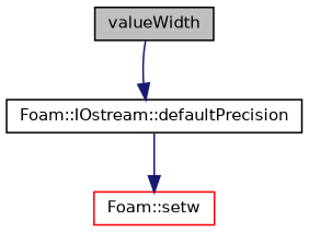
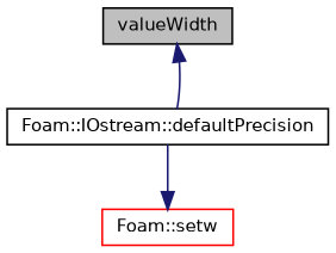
  digraph {
    rankdir=TB
    node [color=black fontname=Helvetica fontsize=10 shape=record]
    edge [color=midnightblue fontname=Helvetica fontsize=10 labelfontname=Helvetica labelfontsize=10 style=solid]
    n1 [fillcolor=grey75 fontcolor=black height=0.2 label=valueWidth style=filled width=0.4]
    n2 [height=0.2 label="Foam::IOstream::defaultPrecision" width=0.4]
    n3 [color=red height=0.2 label="Foam::setw" width=0.4]
-   n1 -> n2
+   n2 -> n1
    n2 -> n3
  }
